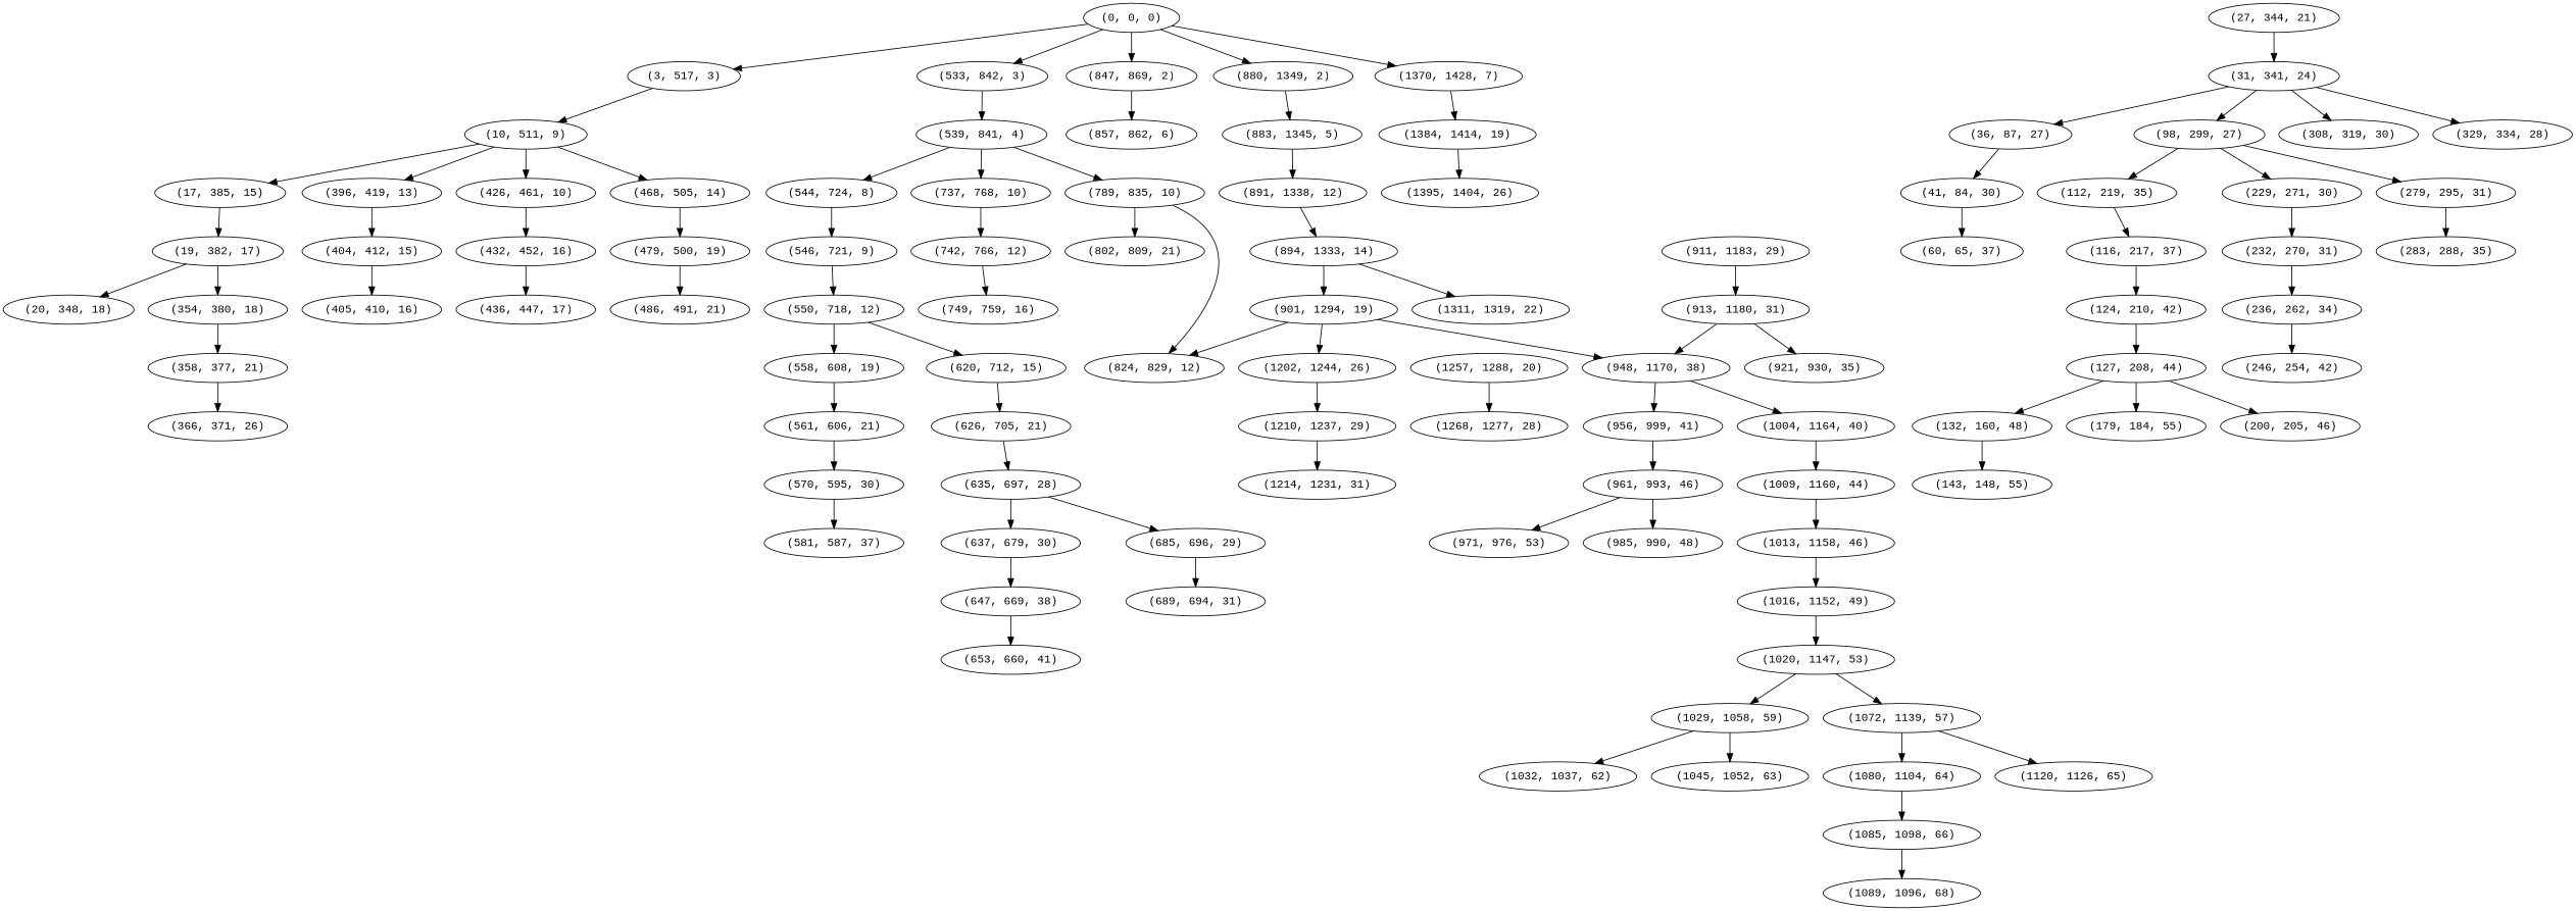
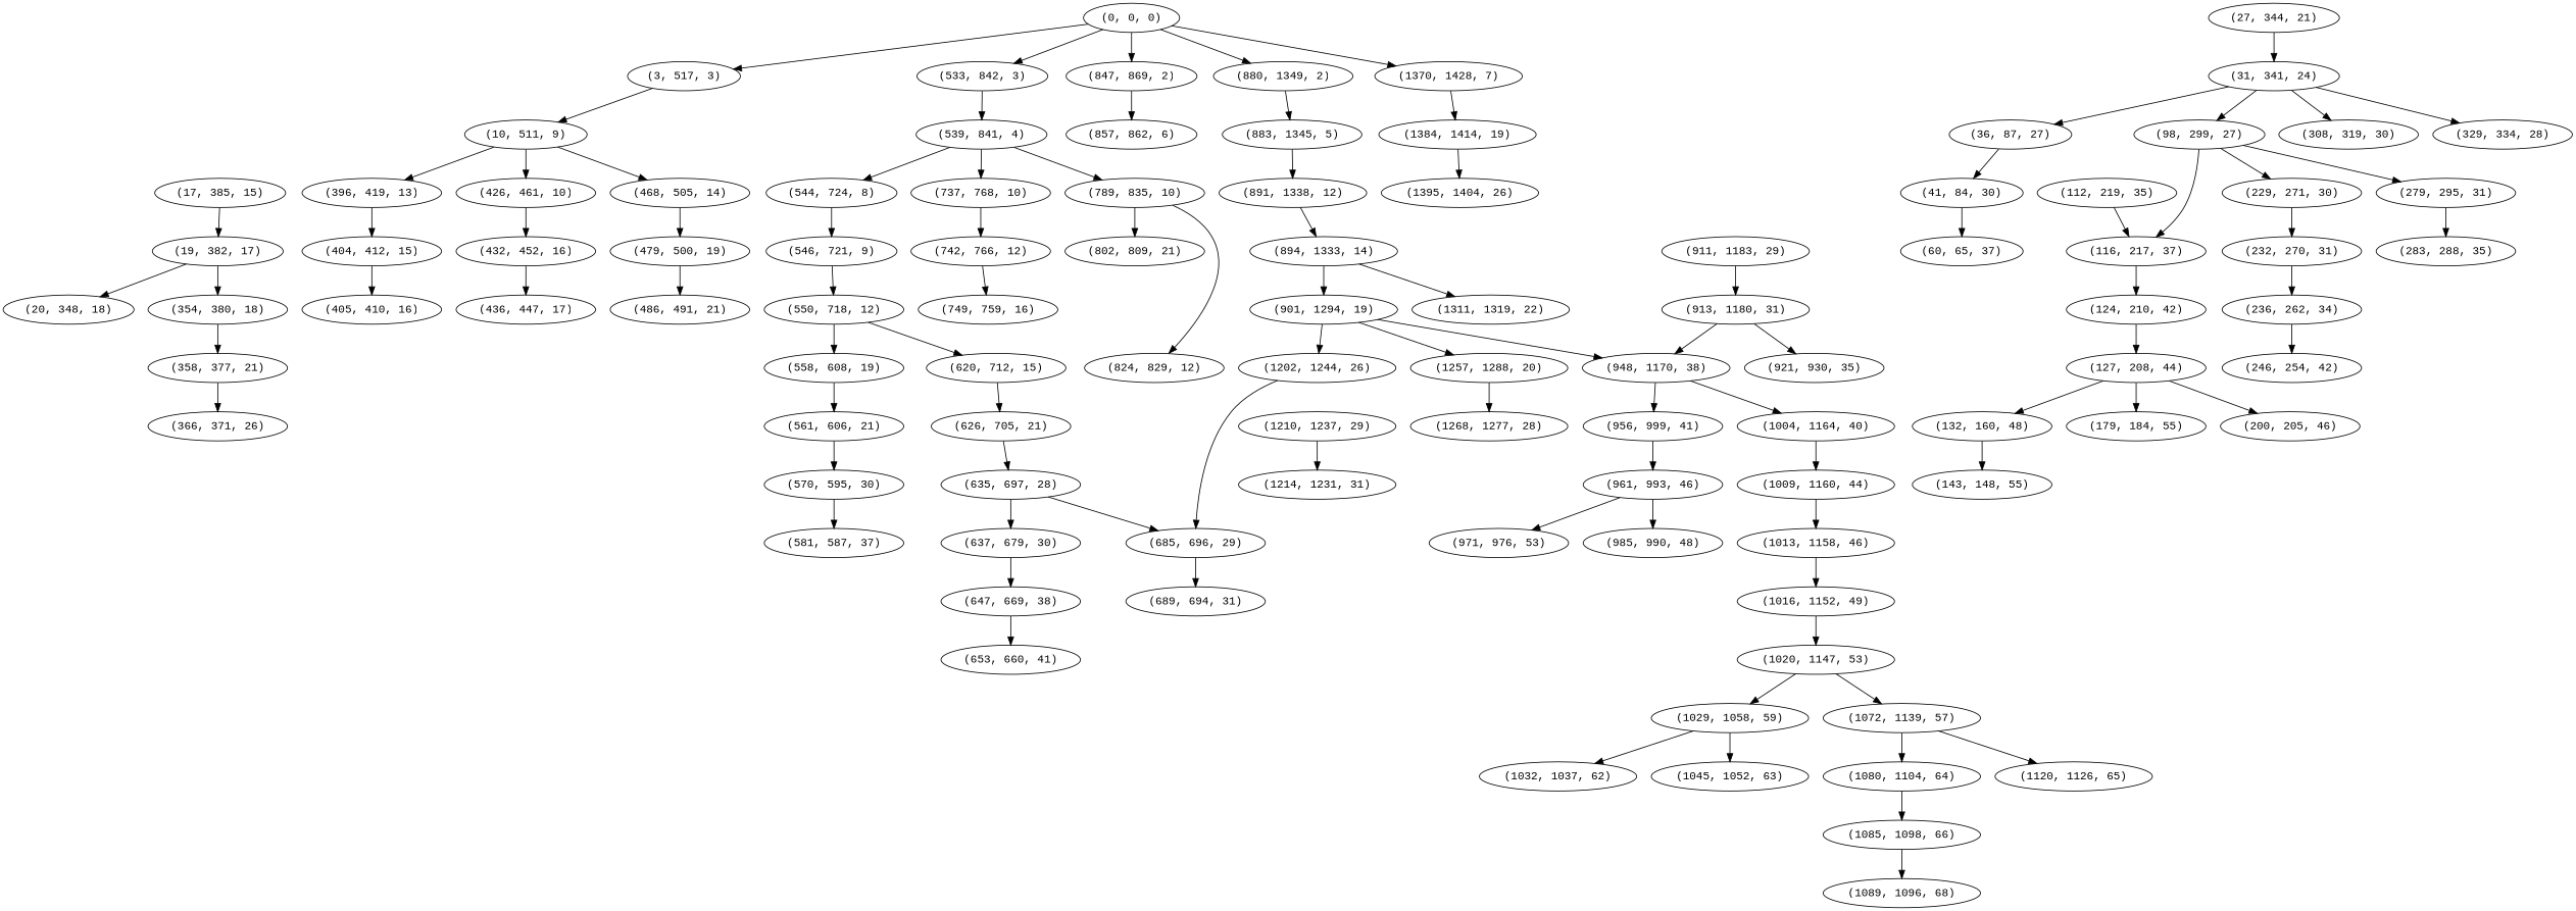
  digraph {
    fontname="Liberation Mono"
    node [fontname="Liberation Mono"]
    edge [fontname="Liberation Mono"]
    "(0, 0, 0)"
    "(3, 517, 3)"
    "(533, 842, 3)"
    "(847, 869, 2)"
    "(880, 1349, 2)"
    "(1370, 1428, 7)"
    "(10, 511, 9)"
    "(539, 841, 4)"
    "(857, 862, 6)"
    "(883, 1345, 5)"
    "(1384, 1414, 19)"
    "(17, 385, 15)"
    "(396, 419, 13)"
    "(426, 461, 10)"
    "(468, 505, 14)"
    "(19, 382, 17)"
    "(404, 412, 15)"
    "(432, 452, 16)"
    "(479, 500, 19)"
    "(20, 348, 18)"
    "(354, 380, 18)"
    "(358, 377, 21)"
    "(27, 344, 21)"
    "(31, 341, 24)"
    "(36, 87, 27)"
    "(98, 299, 27)"
    "(308, 319, 30)"
    "(329, 334, 28)"
    "(41, 84, 30)"
    "(112, 219, 35)"
    "(229, 271, 30)"
    "(279, 295, 31)"
    "(60, 65, 37)"
    "(116, 217, 37)"
    "(232, 270, 31)"
    "(283, 288, 35)"
    "(124, 210, 42)"
    "(127, 208, 44)"
    "(132, 160, 48)"
    "(179, 184, 55)"
    "(200, 205, 46)"
    "(143, 148, 55)"
    "(236, 262, 34)"
    "(246, 254, 42)"
    "(366, 371, 26)"
    "(405, 410, 16)"
    "(436, 447, 17)"
    "(486, 491, 21)"
    "(544, 724, 8)"
    "(737, 768, 10)"
    "(789, 835, 10)"
    "(546, 721, 9)"
    "(742, 766, 12)"
    "(802, 809, 21)"
    "(824, 829, 12)"
    "(550, 718, 12)"
    "(558, 608, 19)"
    "(620, 712, 15)"
    "(561, 606, 21)"
    "(626, 705, 21)"
    "(570, 595, 30)"
    "(581, 587, 37)"
    "(635, 697, 28)"
    "(637, 679, 30)"
    "(685, 696, 29)"
    "(647, 669, 38)"
    "(689, 694, 31)"
    "(653, 660, 41)"
    "(749, 759, 16)"
    "(891, 1338, 12)"
    "(894, 1333, 14)"
    "(901, 1294, 19)"
    "(1311, 1319, 22)"
    "(1202, 1244, 26)"
    "(1257, 1288, 20)"
    "(948, 1170, 38)"
    "(911, 1183, 29)"
    "(913, 1180, 31)"
    "(1210, 1237, 29)"
    "(1268, 1277, 28)"
    "(921, 930, 35)"
    "(956, 999, 41)"
    "(1004, 1164, 40)"
    "(961, 993, 46)"
    "(1009, 1160, 44)"
    "(971, 976, 53)"
    "(985, 990, 48)"
    "(1013, 1158, 46)"
    "(1016, 1152, 49)"
    "(1020, 1147, 53)"
    "(1029, 1058, 59)"
    "(1072, 1139, 57)"
    "(1032, 1037, 62)"
    "(1045, 1052, 63)"
    "(1080, 1104, 64)"
    "(1120, 1126, 65)"
    "(1085, 1098, 66)"
    "(1089, 1096, 68)"
    "(1214, 1231, 31)"
    "(1395, 1404, 26)"
    "(0, 0, 0)" -> "(3, 517, 3)"
    "(0, 0, 0)" -> "(533, 842, 3)"
    "(0, 0, 0)" -> "(847, 869, 2)"
    "(0, 0, 0)" -> "(880, 1349, 2)"
    "(0, 0, 0)" -> "(1370, 1428, 7)"
    "(3, 517, 3)" -> "(10, 511, 9)"
    "(533, 842, 3)" -> "(539, 841, 4)"
    "(847, 869, 2)" -> "(857, 862, 6)"
    "(880, 1349, 2)" -> "(883, 1345, 5)"
    "(1370, 1428, 7)" -> "(1384, 1414, 19)"
-   "(10, 511, 9)" -> "(17, 385, 15)"
    "(10, 511, 9)" -> "(396, 419, 13)"
    "(10, 511, 9)" -> "(426, 461, 10)"
    "(10, 511, 9)" -> "(468, 505, 14)"
    "(539, 841, 4)" -> "(544, 724, 8)"
    "(539, 841, 4)" -> "(737, 768, 10)"
    "(539, 841, 4)" -> "(789, 835, 10)"
    "(883, 1345, 5)" -> "(891, 1338, 12)"
    "(1384, 1414, 19)" -> "(1395, 1404, 26)"
    "(17, 385, 15)" -> "(19, 382, 17)"
    "(396, 419, 13)" -> "(404, 412, 15)"
    "(426, 461, 10)" -> "(432, 452, 16)"
    "(468, 505, 14)" -> "(479, 500, 19)"
    "(19, 382, 17)" -> "(20, 348, 18)"
    "(19, 382, 17)" -> "(354, 380, 18)"
    "(404, 412, 15)" -> "(405, 410, 16)"
    "(432, 452, 16)" -> "(436, 447, 17)"
    "(479, 500, 19)" -> "(486, 491, 21)"
    "(354, 380, 18)" -> "(358, 377, 21)"
    "(358, 377, 21)" -> "(366, 371, 26)"
    "(27, 344, 21)" -> "(31, 341, 24)"
    "(31, 341, 24)" -> "(36, 87, 27)"
    "(31, 341, 24)" -> "(98, 299, 27)"
    "(31, 341, 24)" -> "(308, 319, 30)"
    "(31, 341, 24)" -> "(329, 334, 28)"
    "(36, 87, 27)" -> "(41, 84, 30)"
-   "(98, 299, 27)" -> "(112, 219, 35)"
+   "(98, 299, 27)" -> "(116, 217, 37)"
    "(98, 299, 27)" -> "(229, 271, 30)"
    "(98, 299, 27)" -> "(279, 295, 31)"
    "(41, 84, 30)" -> "(60, 65, 37)"
    "(112, 219, 35)" -> "(116, 217, 37)"
    "(229, 271, 30)" -> "(232, 270, 31)"
    "(279, 295, 31)" -> "(283, 288, 35)"
    "(116, 217, 37)" -> "(124, 210, 42)"
    "(232, 270, 31)" -> "(236, 262, 34)"
    "(124, 210, 42)" -> "(127, 208, 44)"
    "(127, 208, 44)" -> "(132, 160, 48)"
    "(127, 208, 44)" -> "(179, 184, 55)"
    "(127, 208, 44)" -> "(200, 205, 46)"
    "(132, 160, 48)" -> "(143, 148, 55)"
    "(236, 262, 34)" -> "(246, 254, 42)"
    "(544, 724, 8)" -> "(546, 721, 9)"
    "(737, 768, 10)" -> "(742, 766, 12)"
    "(789, 835, 10)" -> "(802, 809, 21)"
    "(789, 835, 10)" -> "(824, 829, 12)"
    "(546, 721, 9)" -> "(550, 718, 12)"
    "(742, 766, 12)" -> "(749, 759, 16)"
    "(550, 718, 12)" -> "(558, 608, 19)"
    "(550, 718, 12)" -> "(620, 712, 15)"
    "(558, 608, 19)" -> "(561, 606, 21)"
    "(620, 712, 15)" -> "(626, 705, 21)"
    "(561, 606, 21)" -> "(570, 595, 30)"
    "(626, 705, 21)" -> "(635, 697, 28)"
    "(570, 595, 30)" -> "(581, 587, 37)"
    "(635, 697, 28)" -> "(637, 679, 30)"
    "(635, 697, 28)" -> "(685, 696, 29)"
    "(637, 679, 30)" -> "(647, 669, 38)"
    "(685, 696, 29)" -> "(689, 694, 31)"
    "(647, 669, 38)" -> "(653, 660, 41)"
    "(891, 1338, 12)" -> "(894, 1333, 14)"
    "(894, 1333, 14)" -> "(901, 1294, 19)"
    "(894, 1333, 14)" -> "(1311, 1319, 22)"
    "(901, 1294, 19)" -> "(1202, 1244, 26)"
-   "(901, 1294, 19)" -> "(824, 829, 12)"
+   "(901, 1294, 19)" -> "(1257, 1288, 20)"
    "(901, 1294, 19)" -> "(948, 1170, 38)"
-   "(1202, 1244, 26)" -> "(1210, 1237, 29)"
+   "(1202, 1244, 26)" -> "(685, 696, 29)"
    "(1257, 1288, 20)" -> "(1268, 1277, 28)"
    "(948, 1170, 38)" -> "(956, 999, 41)"
    "(948, 1170, 38)" -> "(1004, 1164, 40)"
    "(911, 1183, 29)" -> "(913, 1180, 31)"
    "(913, 1180, 31)" -> "(948, 1170, 38)"
    "(913, 1180, 31)" -> "(921, 930, 35)"
    "(1210, 1237, 29)" -> "(1214, 1231, 31)"
    "(956, 999, 41)" -> "(961, 993, 46)"
    "(1004, 1164, 40)" -> "(1009, 1160, 44)"
    "(961, 993, 46)" -> "(971, 976, 53)"
    "(961, 993, 46)" -> "(985, 990, 48)"
    "(1009, 1160, 44)" -> "(1013, 1158, 46)"
    "(1013, 1158, 46)" -> "(1016, 1152, 49)"
    "(1016, 1152, 49)" -> "(1020, 1147, 53)"
    "(1020, 1147, 53)" -> "(1029, 1058, 59)"
    "(1020, 1147, 53)" -> "(1072, 1139, 57)"
    "(1029, 1058, 59)" -> "(1032, 1037, 62)"
    "(1029, 1058, 59)" -> "(1045, 1052, 63)"
    "(1072, 1139, 57)" -> "(1080, 1104, 64)"
    "(1072, 1139, 57)" -> "(1120, 1126, 65)"
    "(1080, 1104, 64)" -> "(1085, 1098, 66)"
    "(1085, 1098, 66)" -> "(1089, 1096, 68)"
  }
